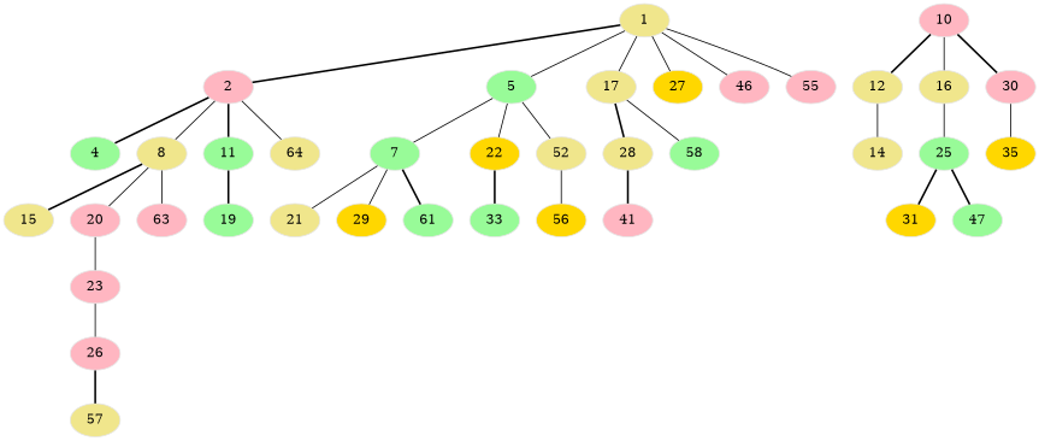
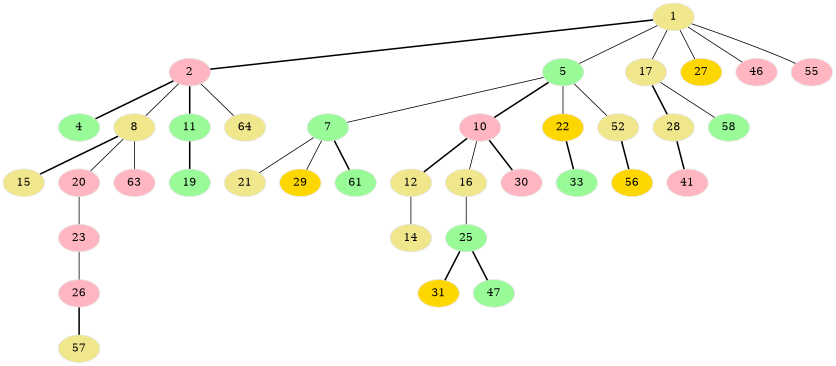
  graph {
    node [color=gray90 fillcolor=khaki style=filled]
    edge [style=solid]
    1 [super="+13"]
    2 [fillcolor=lightpink super="+3"]
    5 [fillcolor=palegreen super="+6"]
    17 [super="+18"]
    27 [fillcolor=gold super="+37"]
    46 [fillcolor=lightpink]
    55 [fillcolor=lightpink]
    4 [fillcolor=palegreen super="+9"]
    8 [super="+54"]
    11 [fillcolor=palegreen super="+53"]
    64
    7 [fillcolor=palegreen super="+50"]
    10 [fillcolor=lightpink super="+51"]
    22 [fillcolor=gold super="+36"]
    52 [super="+62"]
    28 [super="+34"]
    58 [fillcolor=palegreen]
    15
    20 [fillcolor=lightpink super="+24"]
    63 [fillcolor=lightpink]
    19 [fillcolor=palegreen super="+48"]
    21
    29 [fillcolor=gold super="+49"]
    61 [fillcolor=palegreen]
    12
    16 [super="+38"]
    30 [fillcolor=lightpink]
    33 [fillcolor=palegreen super="+42"]
    56 [fillcolor=gold]
    23 [fillcolor=lightpink super="+43"]
    14 [super="+32"]
    25 [fillcolor=palegreen super="+45"]
-   35 [fillcolor=gold super="+39"]
    31 [fillcolor=gold super="+40"]
    47 [fillcolor=palegreen super="+60"]
    41 [fillcolor=lightpink]
    26 [fillcolor=lightpink super="+44"]
    57 [super="+59"]
    1 -- 2 [style=bold]
    1 -- 5
    1 -- 17
    1 -- 27
    1 -- 46
    1 -- 55
    2 -- 4 [style=bold]
    2 -- 8
    2 -- 11 [style=bold]
    2 -- 64
    5 -- 7
+   5 -- 10 [style=bold]
    5 -- 22
    5 -- 52
    17 -- 28 [style=bold]
    17 -- 58
    8 -- 15 [style=bold]
    8 -- 20
    8 -- 63
    11 -- 19 [style=bold]
    7 -- 21
    7 -- 29
    7 -- 61 [style=bold]
    10 -- 12 [style=bold]
    10 -- 16
    10 -- 30 [style=bold]
    22 -- 33 [style=bold]
-   52 -- 56
+   52 -- 56 [style=bold]
    28 -- 41 [style=bold]
    20 -- 23
    12 -- 14
    16 -- 25
-   30 -- 35
    23 -- 26
    25 -- 31 [style=bold]
    25 -- 47 [style=bold]
    26 -- 57 [style=bold]
  }
